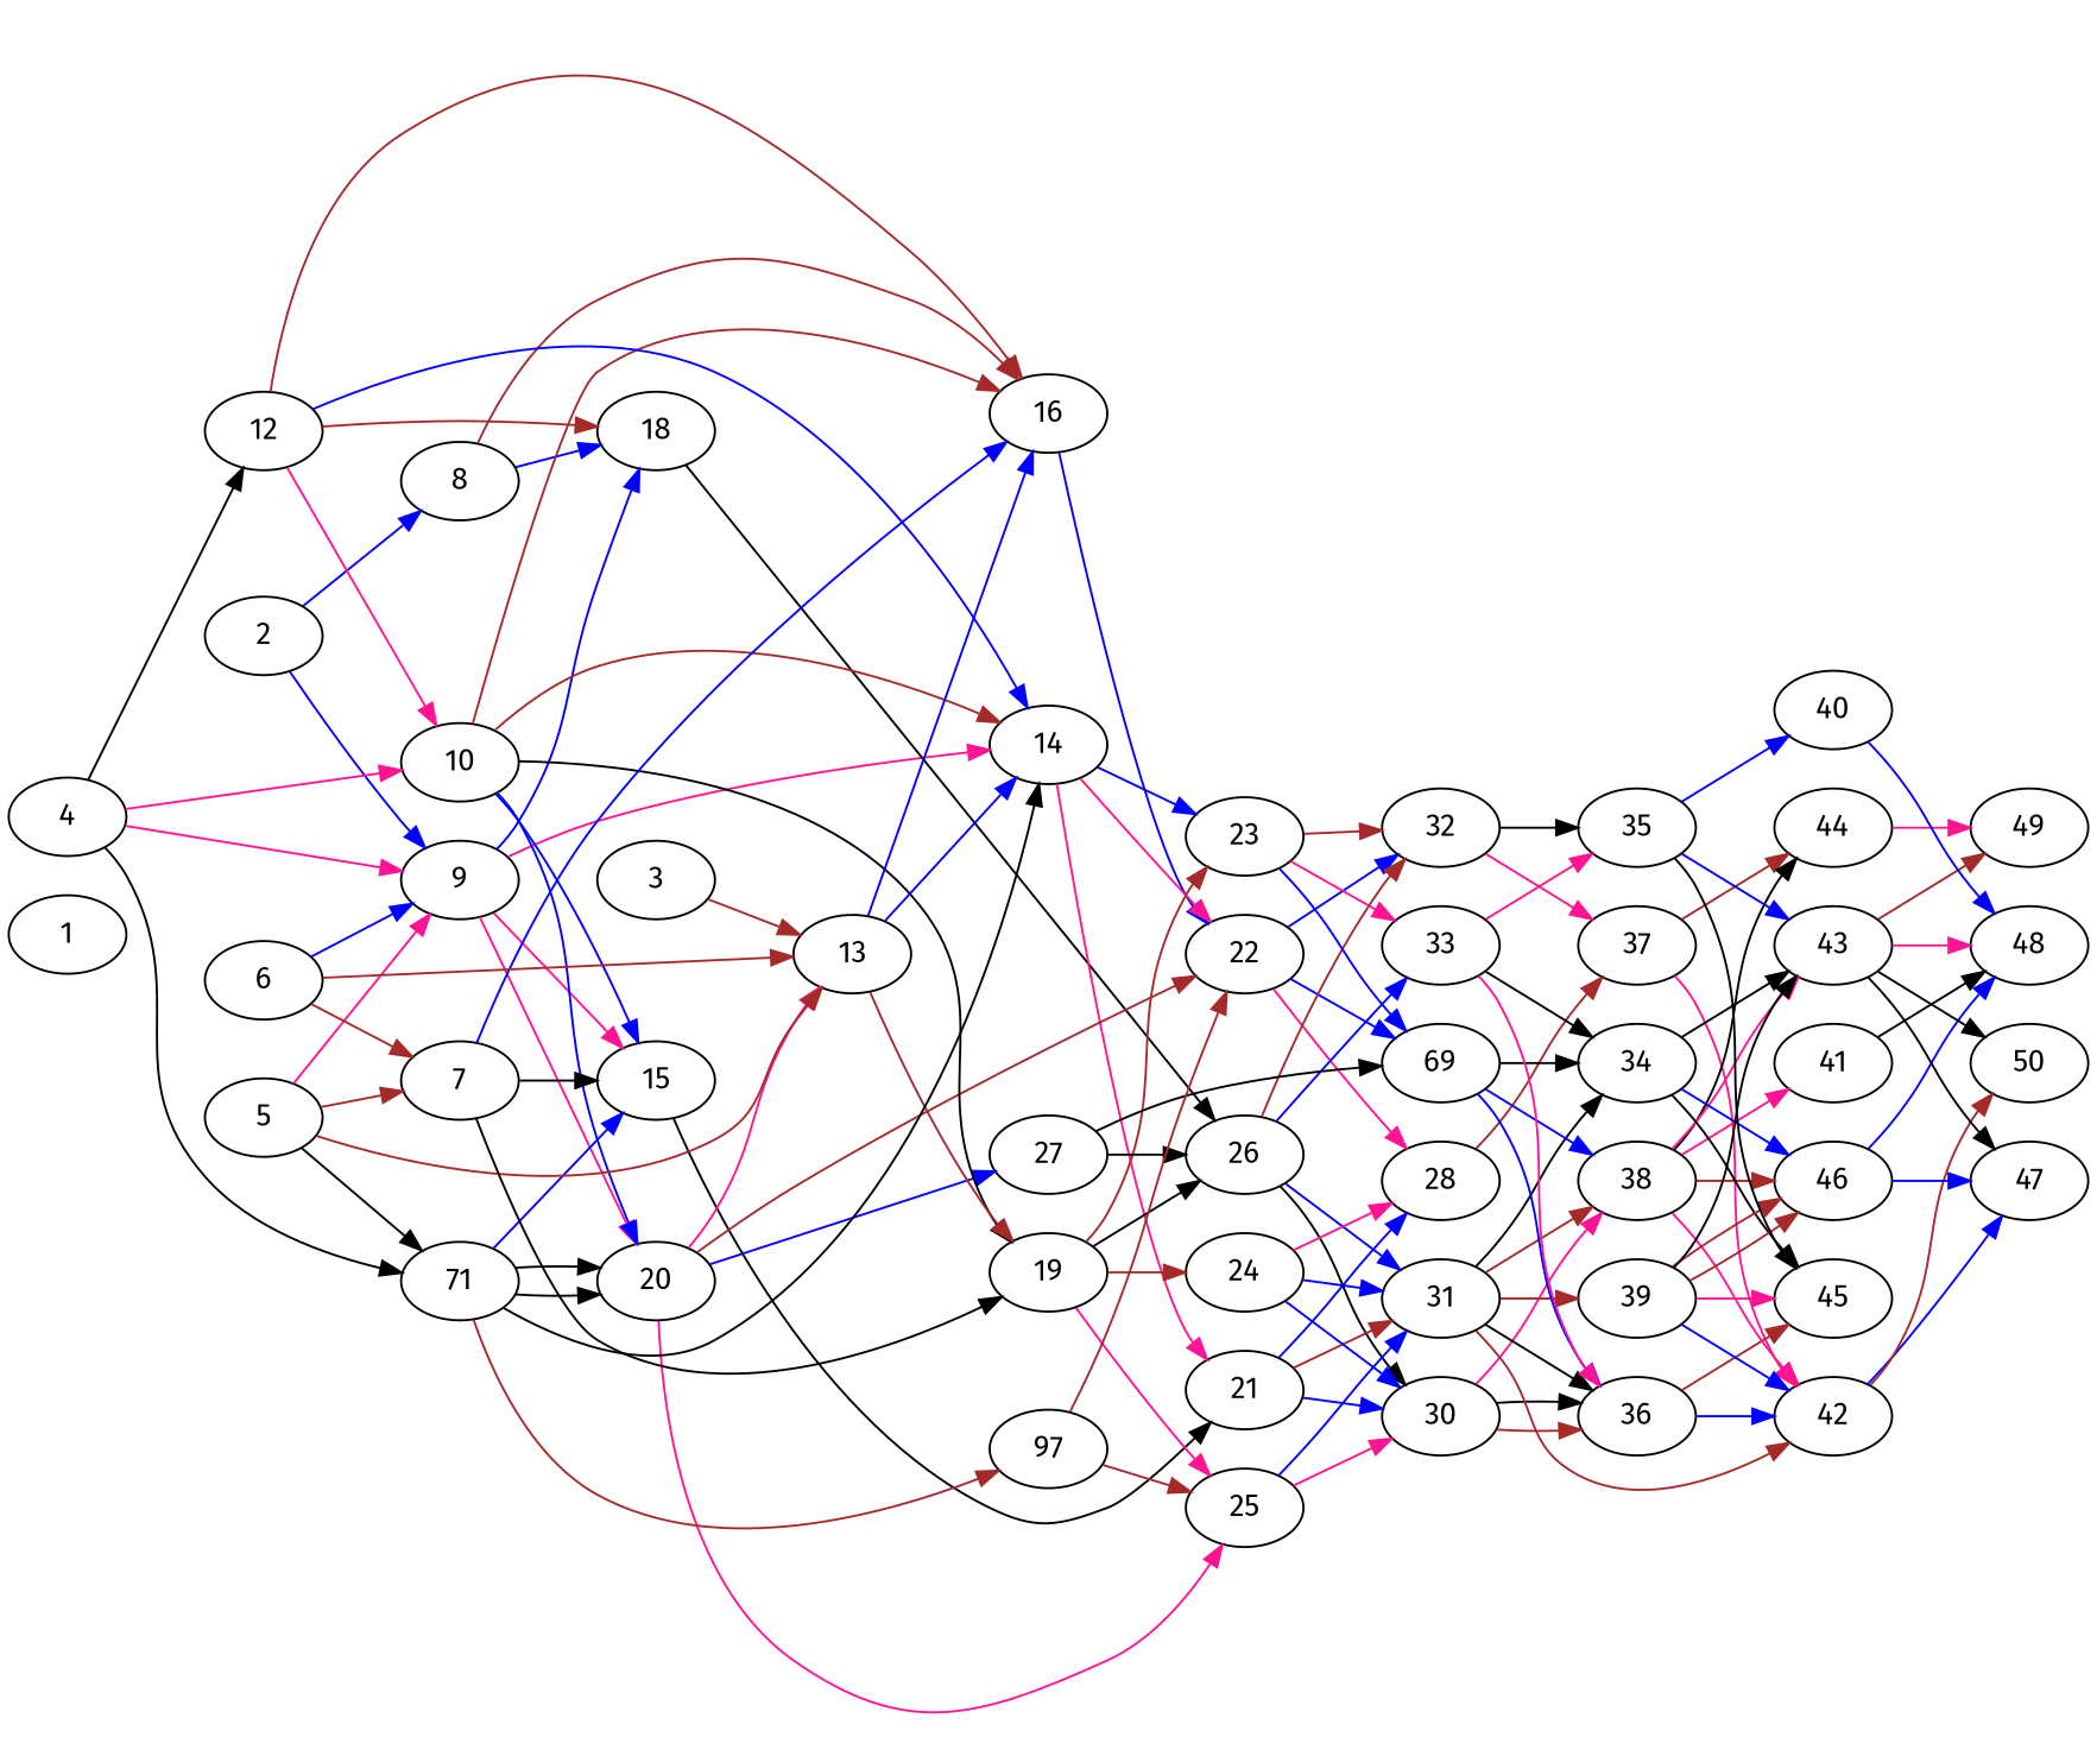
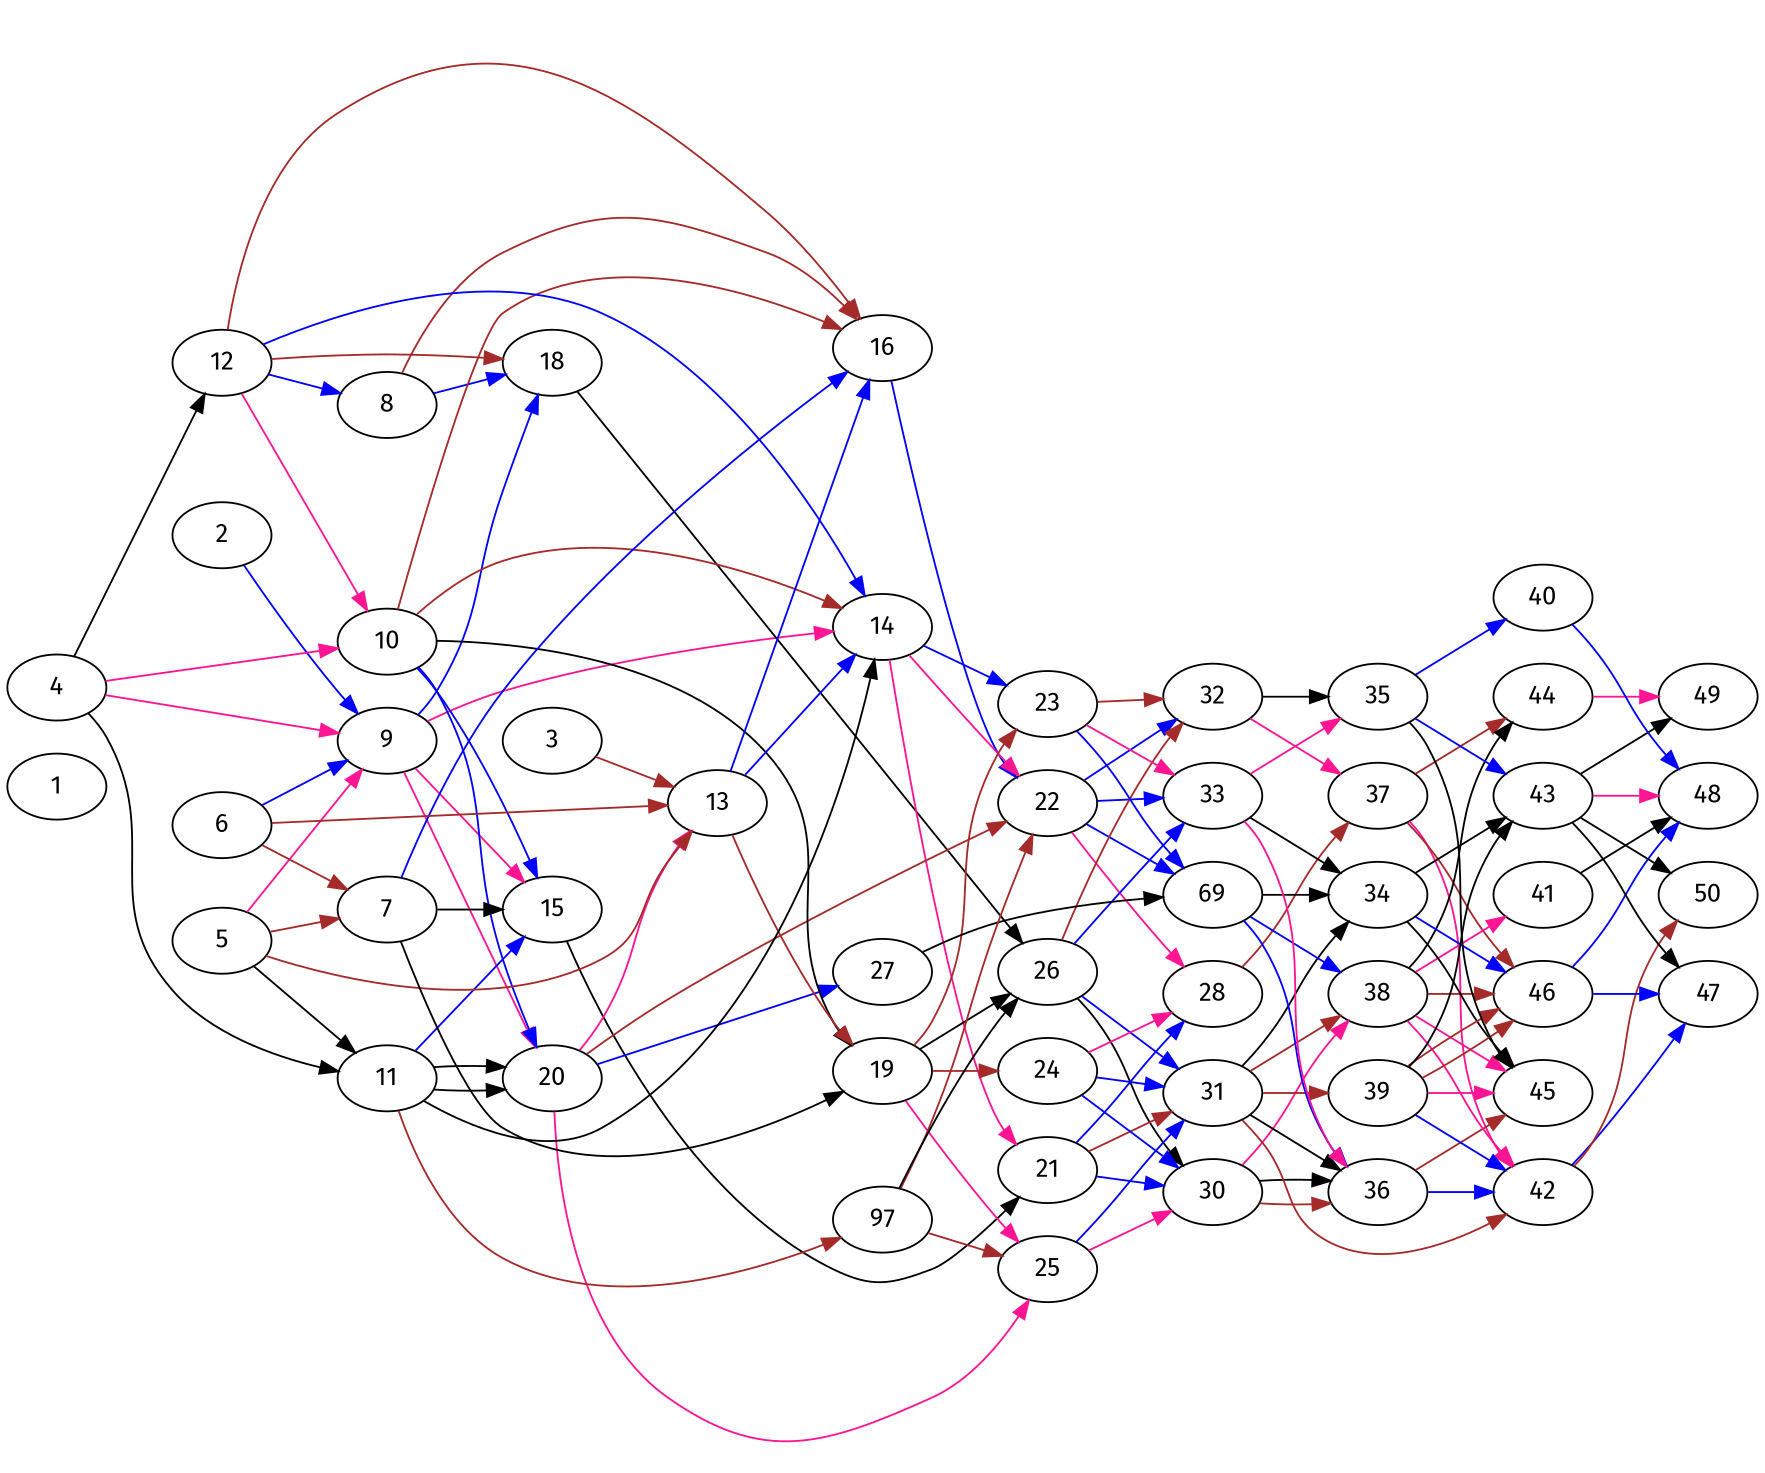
  digraph {
    fontname="Fira Sans"
    rankdir=LR
    node [alpha=0.08 fontname="Fira Sans"]
    edge [color=blue fontname="Fira Sans"]
    1 [alpha=0.12 expect_size=29716480]
    2 [expect_size=13169664]
    8 [alpha=0.16 expect_size=45089792]
    9 [alpha=0.14 expect_size=40442880]
    16 [alpha=0.06 expect_size=49222656]
    18 [alpha=0.04 expect_size=47425536]
    15 [expect_size=12383232]
    14 [alpha=0.00 expect_size=8858624]
    20 [alpha=0.19 expect_size=23961600]
    10 [expect_size=9164800]
    19 [alpha=0.09 expect_size=38790144]
    22 [alpha=0.03 expect_size=31836160]
    26 [alpha=0.01 expect_size=41252864]
    21 [alpha=0.19 expect_size=43165696]
    23 [alpha=0.12 expect_size=18408448]
    13 [alpha=0.01 expect_size=30694400]
    25 [alpha=0.16 expect_size=21957632]
    27 [expect_size=7731200]
    24 [alpha=0.09 expect_size=21337088]
    3 [alpha=0.11 expect_size=19054592]
    4 [alpha=0.01 expect_size=22668288]
-   11 [alpha=0.15 expect_size=29564928 label=71]
+   11 [alpha=0.15 expect_size=29564928]
    12 [alpha=0.14 expect_size=10910720]
    n24 [alpha=0.16 expect_size=23319552 label=97]
    5 [alpha=0.16 expect_size=28978176]
    7 [alpha=0.10 expect_size=6551552]
    6 [alpha=0.09 expect_size=49764352]
    28 [alpha=0.11 expect_size=44829696]
    30 [alpha=0.09 expect_size=27972608]
    31 [alpha=0.19 expect_size=25435136]
    n31 [alpha=0.09 expect_size=6503424 label=69]
    32 [alpha=0.11 expect_size=23364608]
    33 [alpha=0.15 expect_size=29687808]
    37 [expect_size=25477120]
    36 [alpha=0.14 expect_size=21984256]
    38 [alpha=0.20 expect_size=43798528]
    34 [alpha=0.19 expect_size=11032576]
    39 [alpha=0.06 expect_size=22423552]
    42 [alpha=0.12 expect_size=14603264]
    35 [alpha=0.07 expect_size=32010240]
    46 [alpha=0.10 expect_size=44039168]
    44 [alpha=0.13 expect_size=28551168]
    45 [alpha=0.14 expect_size=27074560]
    43 [alpha=0.19 expect_size=41327616]
    41 [alpha=0.10 expect_size=17296384]
    40 [alpha=0.00 expect_size=43739136]
    48 [alpha=0.01 expect_size=47379456]
    47 [alpha=0.07 expect_size=29052928]
    50 [alpha=0.00 expect_size=13768704]
    49 [alpha=0.16 expect_size=46830592]
-   2 -> 8
+   12 -> 8
    2 -> 9
    8 -> 16 [color=brown]
    8 -> 18
    9 -> 18
    9 -> 15 [color=deeppink]
    9 -> 14 [color=deeppink]
    9 -> 20 [color=deeppink]
    16 -> 22
    18 -> 26 [color=black]
    15 -> 21 [color=black]
    14 -> 22 [color=deeppink]
    14 -> 21 [color=deeppink]
    14 -> 23
    20 -> 22 [color=brown]
    20 -> 13 [color=deeppink]
    20 -> 25 [color=deeppink]
    20 -> 27
    10 -> 16 [color=brown]
    10 -> 15
    10 -> 14 [color=brown]
    10 -> 20
    10 -> 19 [color=black]
    19 -> 26 [color=black]
    19 -> 23 [color=brown]
    19 -> 25 [color=deeppink]
    19 -> 24 [color=brown]
    22 -> 28 [color=deeppink]
    22 -> n31
    22 -> 32
+   22 -> 33
    26 -> 30 [color=black]
    26 -> 31
    26 -> 32 [color=brown]
    26 -> 33
    21 -> 28
    21 -> 30
    21 -> 31 [color=brown]
    23 -> n31
    23 -> 32 [color=brown]
    23 -> 33 [color=deeppink]
    13 -> 16
    13 -> 14
    13 -> 19 [color=brown]
    25 -> 30 [color=deeppink]
    25 -> 31
    27 -> n31 [color=black]
    24 -> 28 [color=deeppink]
    24 -> 30
    24 -> 31
    3 -> 13 [color=brown]
    4 -> 9 [color=deeppink]
    4 -> 10 [color=deeppink]
    4 -> 11 [color=black]
    4 -> 12 [color=black]
    11 -> 15
    11 -> 14 [color=black]
    11 -> 20 [color=black]
    11 -> 20 [color=black]
    11 -> n24 [color=brown]
    12 -> 16 [color=brown]
    12 -> 18 [color=brown]
    12 -> 14
    12 -> 10 [color=deeppink]
    n24 -> 22 [color=brown]
-   27 -> 26 [color=black]
+   n24 -> 26 [color=black]
    n24 -> 25 [color=brown]
    5 -> 9 [color=deeppink]
    5 -> 13 [color=brown]
    5 -> 11 [color=black]
    5 -> 7 [color=brown]
    7 -> 16
    7 -> 15 [color=black]
    7 -> 19 [color=black]
    6 -> 9
    6 -> 13 [color=brown]
    6 -> 7 [color=brown]
    28 -> 37 [color=brown]
    30 -> 36 [color=brown]
    30 -> 36 [color=black]
    30 -> 38 [color=deeppink]
    31 -> 36 [color=black]
    31 -> 38 [color=brown]
    31 -> 34 [color=black]
    31 -> 39 [color=brown]
    31 -> 42 [color=brown]
    n31 -> 36
    n31 -> 38
    n31 -> 34 [color=black]
    32 -> 37 [color=deeppink]
    32 -> 35 [color=black]
    33 -> 36 [color=deeppink]
    33 -> 34 [color=black]
    33 -> 35 [color=deeppink]
    37 -> 42 [color=deeppink]
+   37 -> 46 [color=brown]
    37 -> 44 [color=brown]
    36 -> 42
    36 -> 45 [color=brown]
    38 -> 42 [color=deeppink]
    38 -> 46 [color=brown]
    38 -> 44 [color=black]
-   38 -> 43 [color=deeppink]
+   38 -> 45 [color=deeppink]
    38 -> 41 [color=deeppink]
    34 -> 46
    34 -> 45 [color=black]
    34 -> 43 [color=black]
    39 -> 42
    39 -> 46 [color=brown]
    39 -> 46 [color=brown]
    39 -> 45 [color=deeppink]
    39 -> 43 [color=black]
    42 -> 47
    42 -> 50 [color=brown]
    35 -> 45 [color=black]
    35 -> 43
    35 -> 40
    46 -> 48
    46 -> 47
    44 -> 49 [color=deeppink]
    43 -> 48 [color=deeppink]
    43 -> 47 [color=black]
    43 -> 50 [color=black]
-   43 -> 49 [color=brown]
+   43 -> 49 [color=black]
    41 -> 48 [color=black]
    40 -> 48
  }
